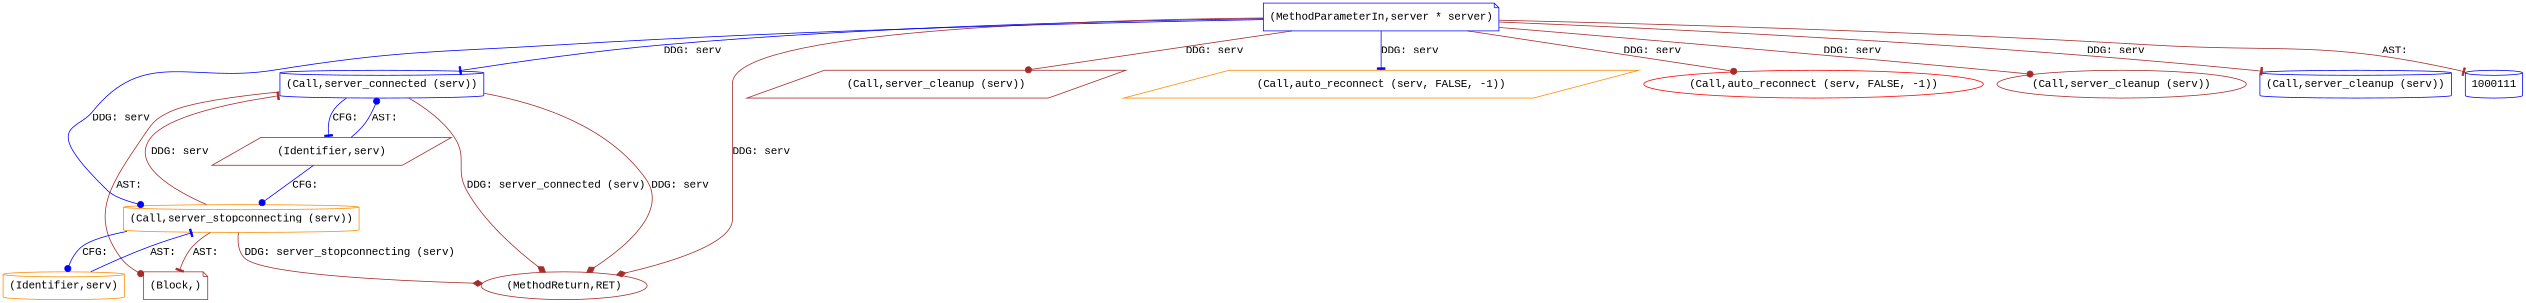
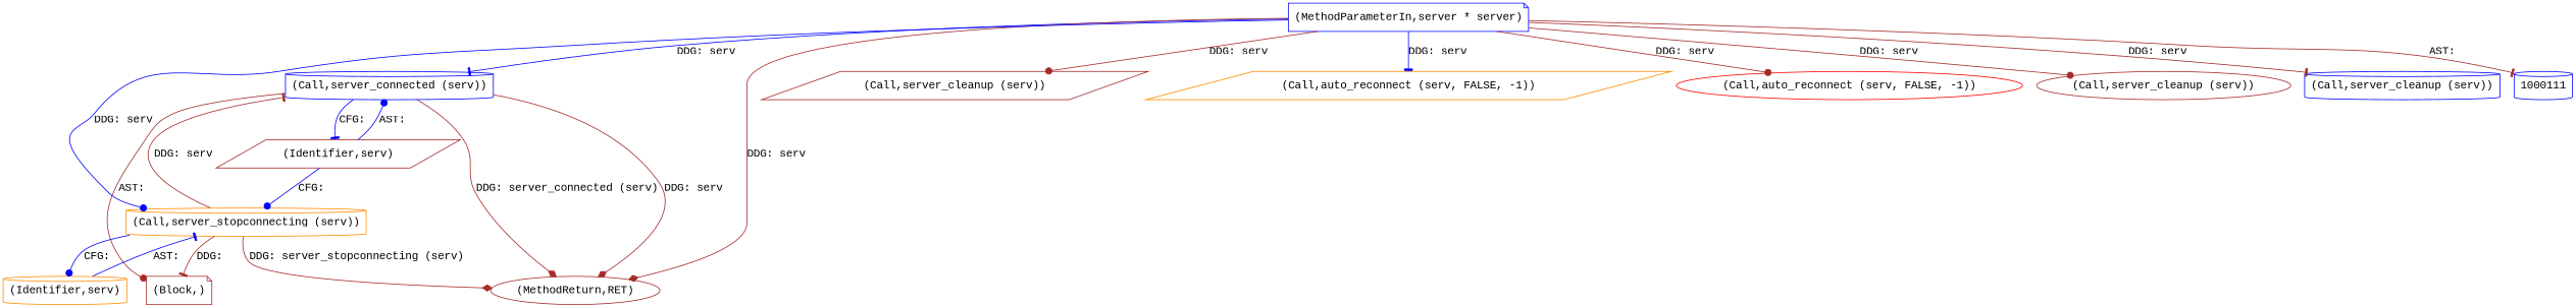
  digraph {
    fontname="Liberation Mono"
    node [color=brown fontname="Liberation Mono" shape=cylinder]
    edge [arrowhead=tee color=brown fontname="Liberation Mono"]
    n1 [color=blue label="(Call,server_connected (serv))"]
    n2 [label="(MethodReturn,RET)" shape=ellipse]
    n3 [label="(Identifier,serv)" shape=parallelogram]
    n4 [label="(Block,)" shape=note]
    n5 [color=darkorange label="(Call,server_stopconnecting (serv))"]
    n6 [color=darkorange label="(Identifier,serv)"]
    n7 [color=blue label="(MethodParameterIn,server * server)" shape=note]
    n8 [label="(Call,server_cleanup (serv))" shape=parallelogram]
    n9 [color=darkorange label="(Call,auto_reconnect (serv, FALSE, -1))" shape=parallelogram]
    n10 [color=red label="(Call,auto_reconnect (serv, FALSE, -1))" shape=ellipse]
    n11 [label="(Call,server_cleanup (serv))" shape=ellipse]
    n12 [color=blue label="(Call,server_cleanup (serv))"]
    1000111 [color=blue]
    n1 -> n2 [arrowhead=diamond label="DDG: server_connected (serv)"]
    n1 -> n2 [arrowhead=diamond label="DDG: serv"]
    n1 -> n3 [color=blue label="CFG: "]
    n1 -> n4 [arrowhead=dot label="AST: "]
    n3 -> n1 [arrowhead=dot color=blue label="AST: "]
    n3 -> n5 [arrowhead=dot color=blue label="CFG: "]
    n5 -> n1 [label="DDG: serv"]
    n5 -> n2 [arrowhead=diamond label="DDG: server_stopconnecting (serv)"]
-   n5 -> n4 [label="AST: "]
+   n5 -> n4 [label="DDG: "]
    n5 -> n6 [arrowhead=dot color=blue label="CFG: "]
    n6 -> n5 [color=blue label="AST: "]
    n7 -> n1 [color=blue label="DDG: serv"]
    n7 -> n2 [arrowhead=diamond label="DDG: serv"]
    n7 -> n5 [arrowhead=dot color=blue label="DDG: serv"]
    n7 -> n8 [arrowhead=dot label="DDG: serv"]
    n7 -> n9 [color=blue label="DDG: serv"]
    n7 -> n10 [arrowhead=dot label="DDG: serv"]
    n7 -> n11 [arrowhead=dot label="DDG: serv"]
    n7 -> n12 [label="DDG: serv"]
    n7 -> 1000111 [label="AST: "]
  }
